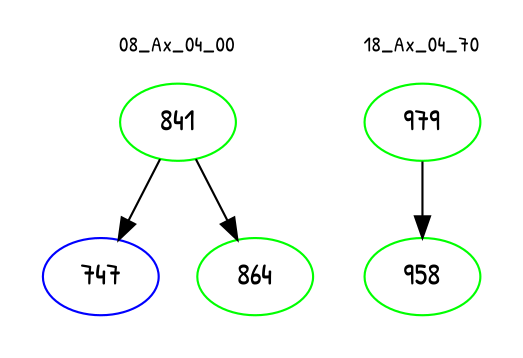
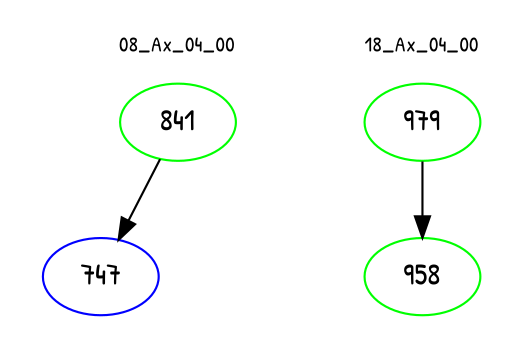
  digraph {
    fontname="Patrick Hand"
    node [color=green fontname="Patrick Hand"]
    edge [color=black fontname="Patrick Hand"]
    n1 [label=841]
    n2 [color=blue label=747]
-   n3 [label=864]
    n4 [label=979]
    n5 [label=958]
    subgraph cluster_1 {
      color=white
      fontsize=10
      label="08_Ax_04_00"
      n1
      n2
-     n3
    }
    subgraph cluster_2 {
      color=white
      fontsize=10
-     label="18_Ax_04_70"
+     label="18_Ax_04_00"
      n4
      n5
    }
    n1 -> n2
-   n1 -> n3
    n4 -> n5
  }
